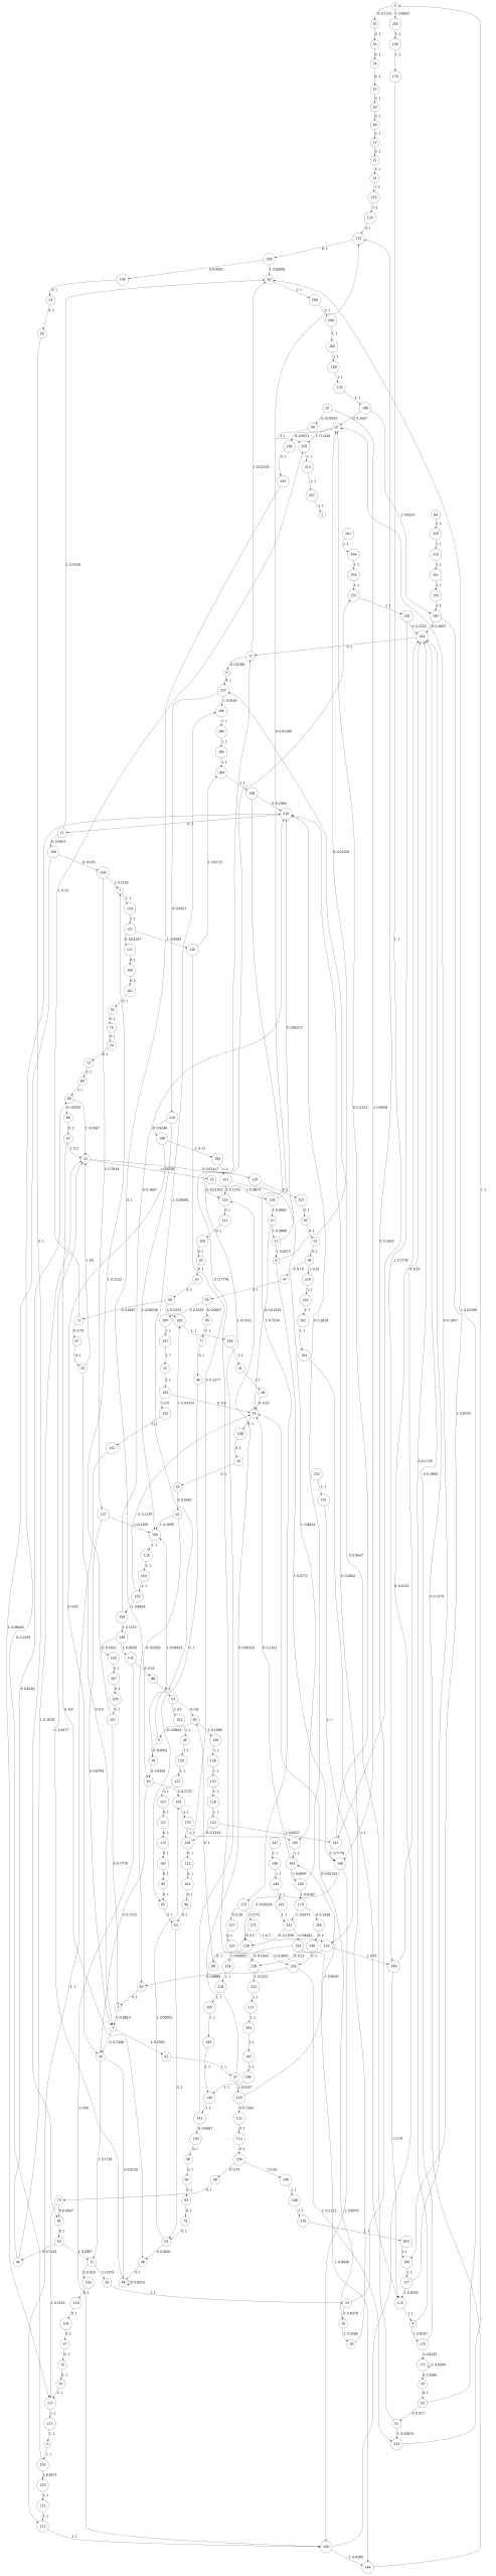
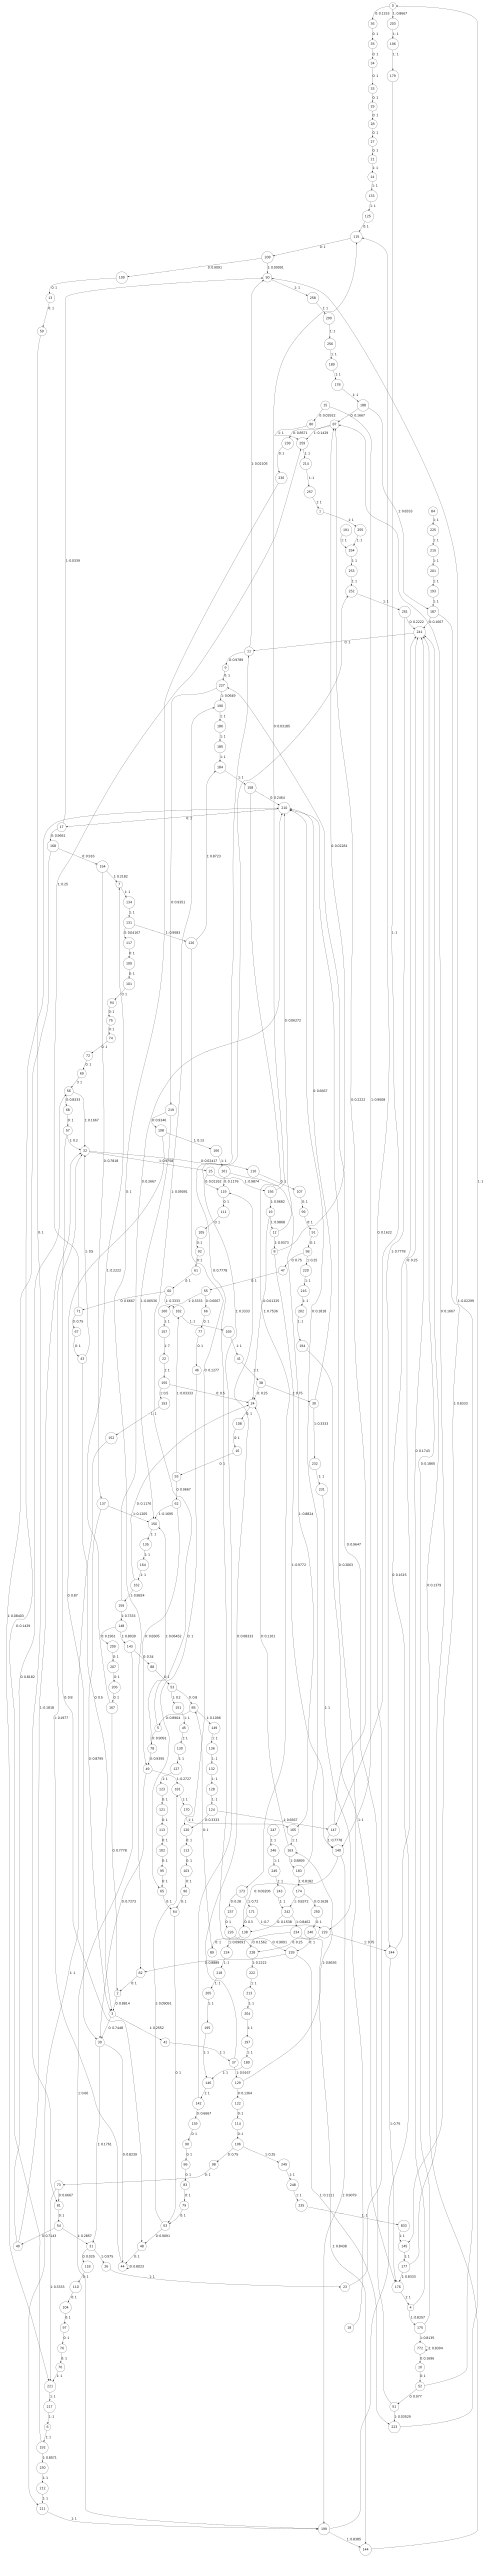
  digraph {
    fontname=Nunito
    node [fontname=Nunito fontsize=24 shape=circle]
    edge [fontname=Nunito fontsize=24]
    0
    36
    203
    35
    196
    34
    179
    1
+   255
    254
    253
    2
    3
    39
    42
    150
    135
    31
    44
    37
    164
    26
    118
    32
    119
    129
    4
    241
    175
    11
    n31 [label=772]
    9
    50
    10
    5
    78
    190
    49
    186
    181
    185
    6
    192
    210
    230
    17
    212
    7
    134
    131
    117
    126
    8
    87
    140
    259
    238
    138
    199
    214
    236
    89
    144
    227
    219
    198
    52
    51
    258
    223
    200
    12
    168
    13
    59
    81
    54
    14
    133
    125
    115
    15
    80
    16
    93
    182
    62
    169
    221
    154
    217
    137
    18
    19
    24
    108
-   20
    21
    22
    155
    153
    152
    23
    208
    100
    25
    156
    111
    105
    27
    28
    29
+   30
    232
    231
    229
    110
    104
    116
    107
    99
    33
    122
    163
    114
    183
    38
    40
    56
    68
    57
    41
    43
    45
    130
    127
    123
    46
    65
    64
    63
    47
    55
    66
    160
    77
    157
    48
    170
    165
    256
    53
    85
    151
    149
    136
    58
    220
    216
    202
    60
    71
    67
    61
    69
    70
    257
    72
    73
    74
    75
    76
    79
    82
    83
    84
    225
    215
    201
    132
    86
    88
    90
    91
    92
    94
    95
    96
    97
    98
    101
    102
    103
    106
    249
    248
    235
    109
    112
    113
    120
    121
    124
    147
    184
    158
    173
    171
    237
    128
    174
    162
    159
    139
    142
    252
    251
    244
    143
    145
    177
    176
    146
    148
    209
    207
    206
    211
    226
    161
    250
    242
    166
    167
    228
    222
    224
    239
    240
    234
    178
    188
    187
    180
    189
    191
    193
    194
    195
    197
    204
    205
    213
    218
    n255 [label=833]
    243
    245
    246
    247
    0 -> 36 [label="0: 0.1333   "]
    0 -> 203 [label="1: 0.8667   "]
    36 -> 35 [label="0: 1        "]
    203 -> 196 [label="1: 1        "]
    35 -> 34 [label="0: 1        "]
    196 -> 179 [label="1: 1        "]
    34 -> 33 [label="0: 1        "]
    179 -> 147 [label="1: 1        "]
+   1 -> 255 [label="1: 1        "]
+   255 -> 254 [label="1: 1        "]
    254 -> 253 [label="1: 1        "]
    253 -> 252 [label="1: 1        "]
    2 -> 3 [label="0: 0.8814   "]
    3 -> 39 [label="0: 0.7448   "]
    3 -> 42 [label="1: 0.2552   "]
    39 -> 31 [label="1: 0.1761   "]
    39 -> 44 [label="0: 0.8239   "]
    42 -> 37 [label="1: 1        "]
    150 -> 135 [label="1: 1        "]
    135 -> 164 [label="1: 1        "]
    31 -> 26 [label="1: 0.975    "]
    31 -> 118 [label="0: 0.025    "]
    44 -> 44 [label="0: 0.8023   "]
    44 -> 32 [label="1: 0.1977   "]
    37 -> 119 [label="0: 0.08333  "]
    37 -> 129 [label="1: 0.9167   "]
    164 -> 162 [label="1: 1        "]
    26 -> 23 [label="1: 1        "]
    118 -> 110 [label="0: 1        "]
    32 -> 25 [label="1: 0.9758   "]
    32 -> 116 [label="0: 0.02417  "]
    119 -> 111 [label="0: 1        "]
    129 -> 122 [label="0: 0.1364   "]
    129 -> 163 [label="1: 0.8636   "]
    4 -> 241 [label="0: 0.1743   "]
    4 -> 175 [label="1: 0.8257   "]
    241 -> 11 [label="0: 1        "]
    175 -> 241 [label="0: 0.1865   "]
    175 -> n31 [label="1: 0.8135   "]
    11 -> 9 [label="0: 0.9789   "]
    11 -> 50 [label="1: 0.02105  "]
    n31 -> n31 [label="1: 0.8304   "]
    n31 -> 10 [label="0: 0.1696   "]
    9 -> 227 [label="0: 1        "]
    50 -> 258 [label="1: 1        "]
    10 -> 52 [label="0: 1        "]
    5 -> 78 [label="0: 0.9091   "]
    5 -> 190 [label="1: 0.09091  "]
    78 -> 150 [label="1: 0.06452  "]
    78 -> 49 [label="0: 0.9355   "]
    190 -> 186 [label="1: 1        "]
    49 -> 39 [label="0: 0.7273   "]
    49 -> 181 [label="1: 0.2727   "]
    186 -> 185 [label="1: 1        "]
    181 -> 170 [label="1: 1        "]
    185 -> 184 [label="1: 1        "]
    6 -> 192 [label="1: 1        "]
    192 -> 210 [label="0: 0.1429   "]
    192 -> 230 [label="1: 0.8571   "]
    210 -> 17 [label="0: 1        "]
    230 -> 212 [label="1: 1        "]
    17 -> 50 [label="1: 0.0339   "]
    17 -> 168 [label="0: 0.9661   "]
    212 -> 211 [label="1: 1        "]
    7 -> 134 [label="1: 1        "]
    134 -> 131 [label="1: 1        "]
    131 -> 117 [label="0: 0.04167  "]
    131 -> 126 [label="1: 0.9583   "]
    117 -> 109 [label="0: 1        "]
    126 -> 120 [label="0: 0.1277   "]
    126 -> 184 [label="1: 0.8723   "]
    8 -> 87 [label="0: 0.02281  "]
    8 -> 140 [label="1: 0.9772   "]
    87 -> 259 [label="1: 0.1429   "]
    87 -> 238 [label="0: 0.8571   "]
    140 -> 138 [label="0: 0.09206  "]
    140 -> 199 [label="1: 0.9079   "]
    259 -> 214 [label="1: 1        "]
    238 -> 236 [label="0: 1        "]
    138 -> 89 [label="0: 1        "]
    199 -> 241 [label="0: 0.1615   "]
    199 -> 144 [label="1: 0.8385   "]
    214 -> 257 [label="1: 1        "]
    236 -> 82 [label="0: 1        "]
    89 -> 85 [label="0: 1        "]
    144 -> 241 [label="0: 0.1379   "]
    227 -> 190 [label="1: 0.0649   "]
    227 -> 219 [label="0: 0.9351   "]
    219 -> 150 [label="1: 0.06536  "]
    219 -> 198 [label="0: 0.9346   "]
    198 -> 39 [label="0: 0.87     "]
    198 -> 166 [label="1: 0.13     "]
    52 -> 50 [label="1: 0.02299  "]
    52 -> 51 [label="0: 0.977    "]
    51 -> 227 [label="0: 0.9647   "]
    51 -> 223 [label="1: 0.03529  "]
    258 -> 200 [label="1: 1        "]
    223 -> 0 [label="1: 1        "]
    200 -> 256 [label="1: 1        "]
    12 -> 210 [label="0: 0.06272  "]
    12 -> 8 [label="1: 0.9373   "]
    168 -> 221 [label="1: 0.08403  "]
    168 -> 154 [label="0: 0.916    "]
    13 -> 59 [label="0: 1        "]
    59 -> 81 [label="0: 1        "]
    81 -> 54 [label="0: 1        "]
    54 -> 31 [label="1: 0.2857   "]
    54 -> 40 [label="0: 0.7143   "]
    14 -> 133 [label="1: 1        "]
    133 -> 125 [label="1: 1        "]
    125 -> 115 [label="0: 1        "]
    115 -> 208 [label="0: 1        "]
    15 -> 140 [label="1: 0.9608   "]
    15 -> 80 [label="0: 0.03922  "]
    80 -> 259 [label="1: 1        "]
    16 -> 93 [label="0: 1        "]
    93 -> 182 [label="1: 0.03333  "]
    93 -> 62 [label="0: 0.9667   "]
    182 -> 169 [label="1: 1        "]
    62 -> 150 [label="1: 0.1695   "]
    62 -> 49 [label="0: 0.8305   "]
    169 -> 41 [label="1: 1        "]
    221 -> 217 [label="1: 1        "]
    154 -> 7 [label="1: 0.2182   "]
    154 -> 137 [label="0: 0.7818   "]
    217 -> 6 [label="1: 1        "]
    137 -> 3 [label="0: 0.8795   "]
    137 -> 150 [label="1: 0.1205   "]
    18 -> 210 [label="0: 0.2063   "]
    19 -> 12 [label="1: 0.9868   "]
    19 -> 24 [label="0: 0.01325  "]
    24 -> 108 [label="0: 1        "]
    108 -> 16 [label="0: 1        "]
-   20 -> 18 [label="1: 0.9385   "]
-   20 -> 24 [label="0: 0.06154  "]
    21 -> 14 [label="1: 1        "]
    22 -> 155 [label="1: 1        "]
    155 -> 24 [label="0: 0.5      "]
    155 -> 153 [label="1: 0.5      "]
    153 -> 152 [label="1: 1        "]
    152 -> 211 [label="1: 1        "]
    23 -> 115 [label="0: 0.1622   "]
-   23 -> 20 [label="1: 0.8378   "]
    208 -> 50 [label="1: 0.09091  "]
    208 -> 100 [label="0: 0.9091   "]
    100 -> 13 [label="0: 1        "]
    25 -> 119 [label="0: 0.01262  "]
    25 -> 156 [label="1: 0.9874   "]
    156 -> 115 [label="0: 0.03185  "]
    156 -> 19 [label="1: 0.9682   "]
    111 -> 105 [label="0: 1        "]
    105 -> 92 [label="0: 1        "]
    27 -> 21 [label="0: 1        "]
    28 -> 27 [label="0: 1        "]
    29 -> 28 [label="0: 1        "]
+   30 -> 210 [label="0: 0.6667   "]
+   30 -> 232 [label="1: 0.3333   "]
    232 -> 231 [label="1: 1        "]
    231 -> 229 [label="1: 1        "]
    229 -> 244 [label="1: 0.75     "]
    229 -> 228 [label="0: 0.25     "]
    110 -> 104 [label="0: 1        "]
    104 -> 97 [label="0: 1        "]
    116 -> 107 [label="0: 1        "]
    107 -> 99 [label="0: 1        "]
    99 -> 91 [label="0: 1        "]
    33 -> 29 [label="0: 1        "]
    122 -> 114 [label="0: 1        "]
    163 -> 24 [label="0: 0.1101   "]
    163 -> 183 [label="1: 0.8899   "]
    114 -> 106 [label="0: 1        "]
    183 -> 210 [label="0: 0.1818   "]
    183 -> 174 [label="1: 0.8182   "]
    38 -> 24 [label="0: 0.25     "]
+   38 -> 30 [label="1: 0.75     "]
    40 -> 32 [label="1: 0.1818   "]
    40 -> 56 [label="0: 0.8182   "]
    56 -> 32 [label="1: 0.1667   "]
    56 -> 68 [label="0: 0.8333   "]
    68 -> 57 [label="0: 1        "]
    57 -> 32 [label="1: 0.2      "]
    57 -> 48 [label="0: 0.8      "]
    41 -> 38 [label="1: 1        "]
    43 -> 3 [label="0: 0.5      "]
    43 -> 32 [label="1: 0.5      "]
    45 -> 130 [label="1: 1        "]
    130 -> 127 [label="1: 1        "]
    127 -> 123 [label="1: 1        "]
    123 -> 121 [label="0: 1        "]
    46 -> 65 [label="0: 1        "]
    65 -> 64 [label="0: 1        "]
    64 -> 63 [label="0: 1        "]
    63 -> 181 [label="1: 0.09091  "]
    63 -> 48 [label="0: 0.9091   "]
    47 -> 55 [label="0: 1        "]
    55 -> 66 [label="0: 0.6667   "]
    55 -> 160 [label="1: 0.3333   "]
    66 -> 77 [label="0: 1        "]
    160 -> 157 [label="1: 1        "]
    77 -> 46 [label="0: 1        "]
    157 -> 22 [label="1: 7        "]
    48 -> 44 [label="0: 1        "]
    170 -> 165 [label="1: 1        "]
    165 -> 163 [label="1: 1        "]
    256 -> 189 [label="1: 1        "]
    53 -> 85 [label="0: 0.8      "]
    53 -> 151 [label="1: 0.2      "]
    85 -> 5 [label="0: 0.8904   "]
    85 -> 149 [label="1: 0.1096   "]
    151 -> 45 [label="1: 1        "]
    149 -> 136 [label="1: 1        "]
    136 -> 132 [label="1: 1        "]
    58 -> 47 [label="0: 0.75     "]
    58 -> 220 [label="1: 0.25     "]
    220 -> 216 [label="1: 1        "]
    216 -> 202 [label="1: 1        "]
    202 -> 194 [label="1: 1        "]
    60 -> 182 [label="1: 0.3333   "]
    60 -> 71 [label="0: 0.6667   "]
    71 -> 259 [label="1: 0.25     "]
    71 -> 67 [label="0: 0.75     "]
    67 -> 43 [label="0: 1        "]
    61 -> 60 [label="0: 1        "]
    69 -> 56 [label="0: 1        "]
    70 -> 221 [label="1: 1        "]
    257 -> 1 [label="1: 1        "]
    72 -> 69 [label="0: 1        "]
    73 -> 81 [label="0: 0.6667   "]
    73 -> 221 [label="1: 0.3333   "]
    74 -> 72 [label="0: 1        "]
    75 -> 74 [label="0: 1        "]
    76 -> 70 [label="0: 1        "]
    79 -> 63 [label="0: 1        "]
    82 -> 2 [label="0: 1        "]
    83 -> 79 [label="0: 1        "]
    84 -> 225 [label="1: 1        "]
    225 -> 215 [label="1: 1        "]
    215 -> 201 [label="1: 1        "]
    201 -> 193 [label="1: 1        "]
    132 -> 128 [label="1: 1        "]
    86 -> 83 [label="0: 1        "]
    88 -> 53 [label="0: 1        "]
    90 -> 86 [label="0: 1        "]
    91 -> 58 [label="0: 1        "]
    92 -> 61 [label="0: 1        "]
    94 -> 75 [label="0: 1        "]
    95 -> 65 [label="0: 1        "]
    96 -> 64 [label="0: 1        "]
    97 -> 76 [label="0: 1        "]
    98 -> 73 [label="0: 1        "]
    101 -> 94 [label="0: 1        "]
    102 -> 95 [label="0: 1        "]
    103 -> 96 [label="0: 1        "]
    106 -> 98 [label="0: 0.75     "]
    106 -> 249 [label="1: 0.25     "]
    249 -> 248 [label="1: 1        "]
    248 -> 235 [label="1: 1        "]
    235 -> n255 [label="1: 1        "]
    109 -> 101 [label="0: 1        "]
    112 -> 103 [label="0: 1        "]
    113 -> 102 [label="0: 1        "]
    120 -> 112 [label="0: 1        "]
    121 -> 113 [label="0: 1        "]
    124 -> 120 [label="0: 0.3333   "]
    124 -> 147 [label="1: 0.6667   "]
    147 -> 87 [label="0: 0.2222   "]
    147 -> 140 [label="1: 0.7778   "]
    184 -> 158 [label="1: 1        "]
    158 -> 210 [label="0: 0.2464   "]
    158 -> 173 [label="1: 0.7536   "]
    173 -> 171 [label="1: 0.72     "]
    173 -> 237 [label="0: 0.28     "]
    171 -> 138 [label="0: 0.3      "]
    171 -> 229 [label="1: 0.7      "]
    237 -> 226 [label="0: 1        "]
    128 -> 124 [label="1: 1        "]
    174 -> 250 [label="0: 0.1628   "]
    174 -> 242 [label="1: 0.8372   "]
    162 -> 24 [label="0: 0.1176   "]
    162 -> 159 [label="1: 0.8824   "]
    159 -> 210 [label="0: 0.2667   "]
    159 -> 148 [label="1: 0.7333   "]
    139 -> 90 [label="0: 1        "]
    142 -> 139 [label="0: 0.6667   "]
    142 -> 252 [label="1: 0.3333   "]
    252 -> 251 [label="1: 1        "]
    251 -> 241 [label="0: 0.2222   "]
    251 -> 244 [label="1: 0.7778   "]
    244 -> 241 [label="0: 0.25     "]
    244 -> 176 [label="1: 0.75     "]
    143 -> 199 [label="1: 0.66     "]
    143 -> 88 [label="0: 0.34     "]
    145 -> 177 [label="1: 1        "]
    177 -> 87 [label="0: 0.1667   "]
    177 -> 176 [label="1: 0.8333   "]
    176 -> 4 [label="1: 1        "]
    146 -> 142 [label="1: 1        "]
    148 -> 143 [label="1: 0.8039   "]
    148 -> 209 [label="0: 0.1961   "]
    209 -> 207 [label="0: 1        "]
    207 -> 206 [label="0: 1        "]
    206 -> 167 [label="0: 1        "]
    211 -> 199 [label="1: 1        "]
    226 -> 224 [label="1: 0.09091  "]
    226 -> 239 [label="0: 0.9091   "]
    161 -> 119 [label="0: 0.1176   "]
    161 -> 165 [label="1: 0.8824   "]
    250 -> 240 [label="0: 1        "]
    242 -> 138 [label="0: 0.1538   "]
    242 -> 234 [label="1: 0.8462   "]
    166 -> 161 [label="1: 1        "]
    167 -> 2 [label="0: 0.7778   "]
    167 -> 7 [label="1: 0.2222   "]
    228 -> 11 [label="0: 0.7778   "]
    228 -> 222 [label="1: 0.2222   "]
    222 -> 213 [label="1: 1        "]
    224 -> 218 [label="1: 1        "]
    239 -> 223 [label="1: 0.1111   "]
    239 -> 82 [label="0: 0.8889   "]
    240 -> 239 [label="0: 1        "]
    234 -> 144 [label="1: 0.8438   "]
    234 -> 228 [label="0: 0.1562   "]
    178 -> 188 [label="1: 1        "]
    188 -> 87 [label="0: 0.1667   "]
    188 -> 187 [label="1: 0.8333   "]
    187 -> 241 [label="0: 0.1667   "]
    187 -> 145 [label="1: 0.8333   "]
    180 -> 146 [label="1: 1        "]
    189 -> 178 [label="1: 1        "]
    191 -> 254 [label="1: 1        "]
    193 -> 187 [label="1: 1        "]
    194 -> 176 [label="1: 1        "]
    195 -> 146 [label="1: 1        "]
    197 -> 180 [label="1: 1        "]
    204 -> 197 [label="1: 1        "]
    205 -> 195 [label="1: 1        "]
    213 -> 204 [label="1: 1        "]
    218 -> 205 [label="1: 1        "]
    n255 -> 145 [label="1: 1        "]
    243 -> 242 [label="1: 1        "]
    245 -> 243 [label="1: 1        "]
    246 -> 245 [label="1: 1        "]
    247 -> 246 [label="1: 1        "]
  }
